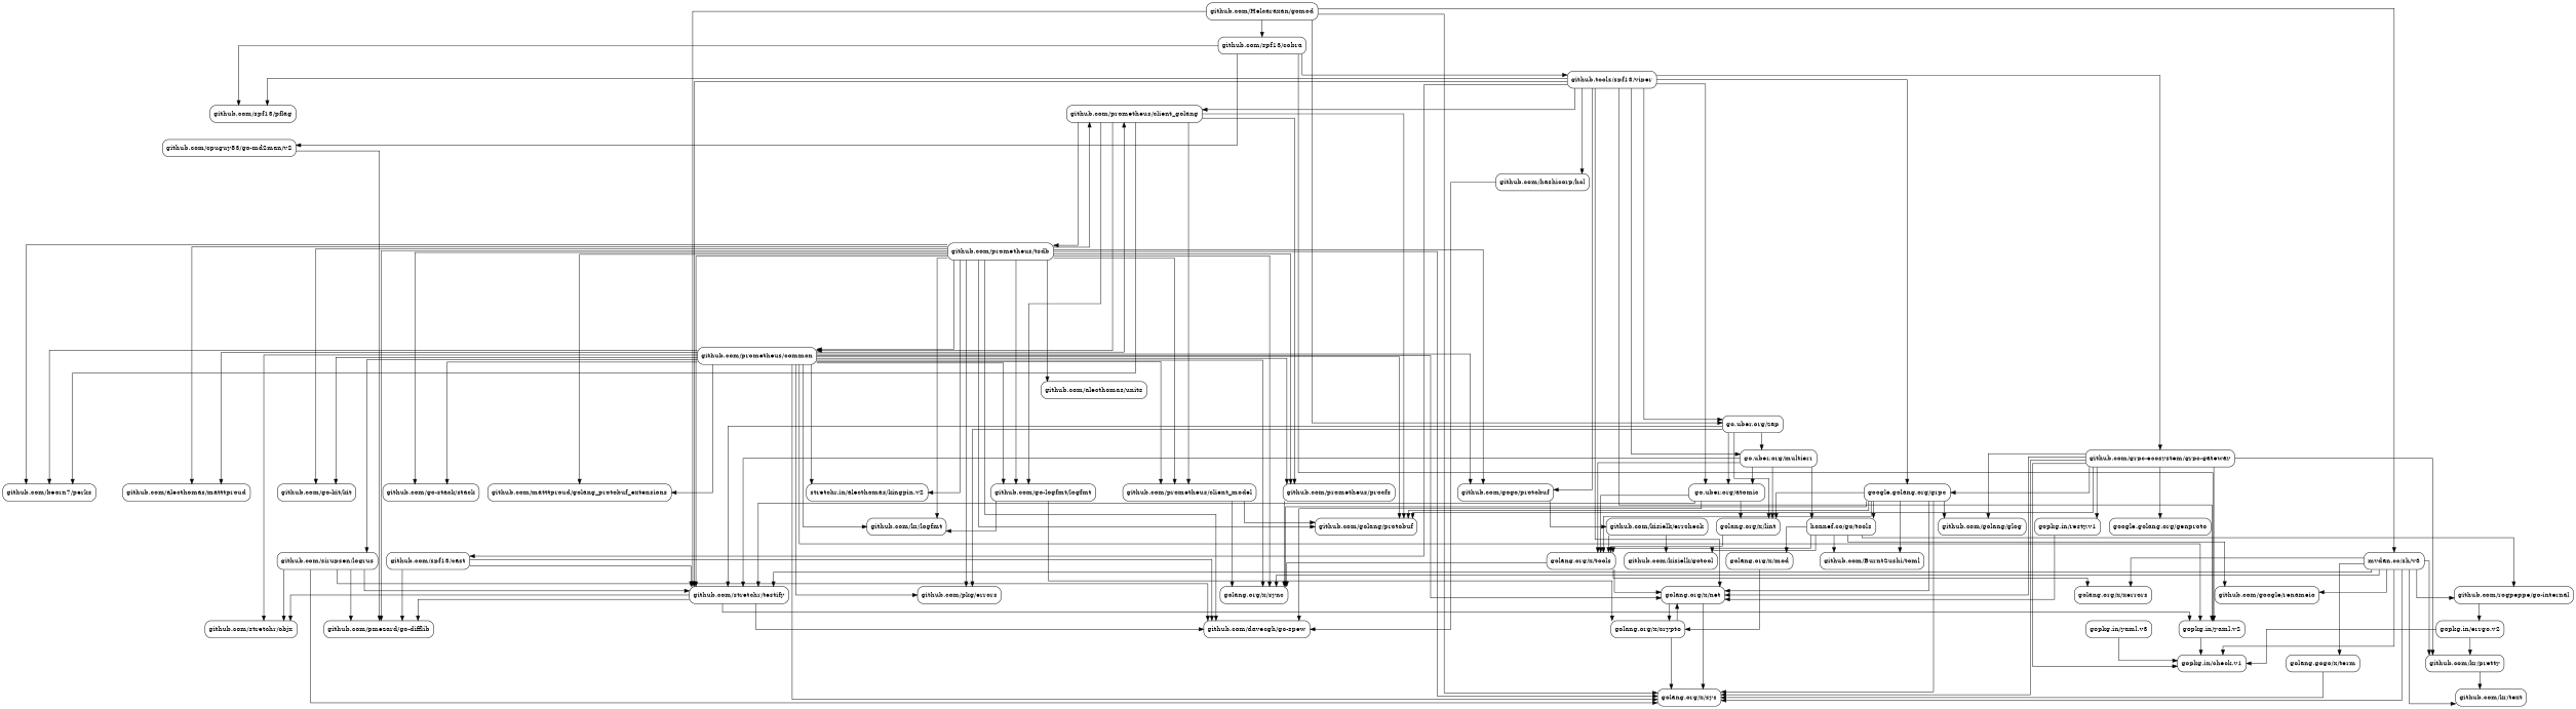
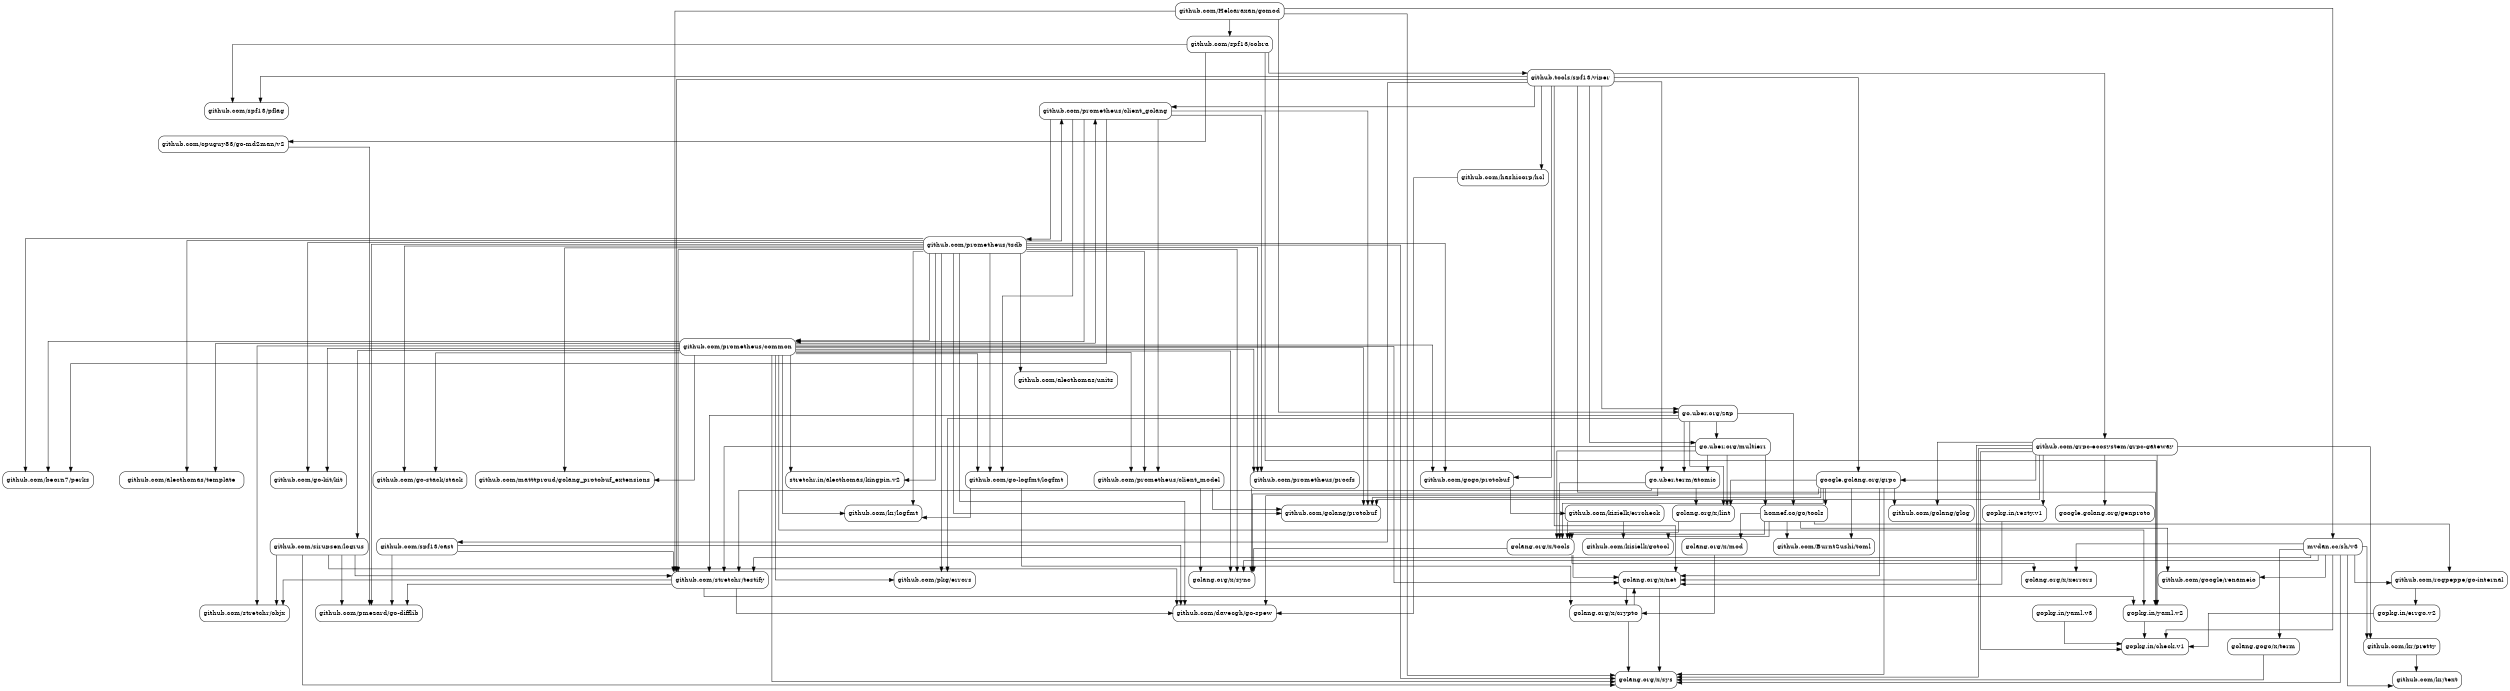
  strict digraph {
    splines=ortho
    node [shape=box style=rounded]
    "github.com/Helcaraxan/gomod"
    "golang.org/x/sys"
    "github.com/stretchr/testify"
    "go.uber.org/zap"
    "github.com/spf13/cobra"
    "mvdan.cc/sh/v3"
    "github.com/pmezard/go-difflib"
    "gopkg.in/yaml.v2"
    "github.com/davecgh/go-spew"
    "github.com/stretchr/objx"
    "github.com/pkg/errors"
-   "go.uber.org/atomic"
+   "go.uber.org/atomic" [label="go.uber.term/atomic"]
    "go.uber.org/multierr"
    "golang.org/x/lint"
    "honnef.co/go/tools"
    "github.com/spf13/pflag"
    "github.com/cpuguy83/go-md2man/v2"
    n18 [label="github.tools/spf13/viper"]
    "gopkg.in/yaml.v3"
    "gopkg.in/check.v1"
    "github.com/kr/pretty"
    "github.com/kr/text"
    "golang.org/x/sync"
    "golang.org/x/xerrors"
    "github.com/google/renameio"
    "github.com/rogpeppe/go-internal"
    n27 [label="golang.gogo/x/term"]
    "golang.org/x/tools"
    "github.com/kisielk/gotool"
    "github.com/BurntSushi/toml"
    "golang.org/x/mod"
    "golang.org/x/net"
    "google.golang.org/grpc"
    "github.com/gogo/protobuf"
    "github.com/prometheus/client_golang"
    "github.com/grpc-ecosystem/grpc-gateway"
    "github.com/hashicorp/hcl"
    "github.com/spf13/cast"
    "gopkg.in/errgo.v2"
    "github.com/kisielk/errcheck"
    "golang.org/x/crypto"
    "github.com/golang/protobuf"
    "github.com/golang/glog"
    "gopkg.in/resty.v1"
    "github.com/go-logfmt/logfmt"
    "github.com/kr/logfmt"
    "github.com/prometheus/client_model"
    "github.com/prometheus/procfs"
    "github.com/prometheus/common"
    "github.com/beorn7/perks"
-   "github.com/alecthomas/template" [label="github.com/alecthomas/matttproud"]
+   "github.com/alecthomas/template"
    "github.com/go-kit/kit"
    "github.com/go-stack/stack"
    "github.com/matttproud/golang_protobuf_extensions"
    n55 [label="stretchr.in/alecthomas/kingpin.v2"]
    "github.com/sirupsen/logrus"
    "github.com/prometheus/tsdb"
    "github.com/alecthomas/units"
    "google.golang.org/genproto"
    "github.com/Helcaraxan/gomod" -> "golang.org/x/sys" [minlen=6]
    "github.com/Helcaraxan/gomod" -> "github.com/stretchr/testify" [minlen=4]
    "github.com/Helcaraxan/gomod" -> "go.uber.org/zap" [minlen=3]
    "github.com/Helcaraxan/gomod" -> "github.com/spf13/cobra"
    "github.com/Helcaraxan/gomod" -> "mvdan.cc/sh/v3"
    "github.com/stretchr/testify" -> "github.com/pmezard/go-difflib"
    "github.com/stretchr/testify" -> "gopkg.in/yaml.v2"
    "github.com/stretchr/testify" -> "github.com/davecgh/go-spew"
    "github.com/stretchr/testify" -> "github.com/stretchr/objx"
    "go.uber.org/zap" -> "github.com/stretchr/testify" [minlen=2]
    "go.uber.org/zap" -> "github.com/pkg/errors"
    "go.uber.org/zap" -> "go.uber.org/atomic" [minlen=2]
    "go.uber.org/zap" -> "go.uber.org/multierr"
    "go.uber.org/zap" -> "golang.org/x/lint" [minlen=2]
+   "go.uber.org/zap" -> "honnef.co/go/tools" [minlen=2]
    "github.com/spf13/cobra" -> "gopkg.in/yaml.v2" [minlen=6]
    "github.com/spf13/cobra" -> "github.com/spf13/pflag" [minlen=2]
    "github.com/spf13/cobra" -> "github.com/cpuguy83/go-md2man/v2"
    "github.com/spf13/cobra" -> n18
    "mvdan.cc/sh/v3" -> "golang.org/x/sys" [minlen=2]
    "mvdan.cc/sh/v3" -> "github.com/stretchr/testify"
    "mvdan.cc/sh/v3" -> "gopkg.in/check.v1" [minlen=3]
    "mvdan.cc/sh/v3" -> "github.com/kr/pretty" [minlen=3]
    "mvdan.cc/sh/v3" -> "github.com/kr/text" [minlen=4]
    "mvdan.cc/sh/v3" -> "golang.org/x/sync"
    "mvdan.cc/sh/v3" -> "golang.org/x/xerrors"
    "mvdan.cc/sh/v3" -> "github.com/google/renameio"
    "mvdan.cc/sh/v3" -> "github.com/rogpeppe/go-internal"
    "mvdan.cc/sh/v3" -> n27
    "gopkg.in/yaml.v2" -> "gopkg.in/check.v1"
    "go.uber.org/atomic" -> "github.com/stretchr/testify"
    "go.uber.org/atomic" -> "github.com/davecgh/go-spew" [minlen=2]
    "go.uber.org/atomic" -> "golang.org/x/lint"
    "go.uber.org/atomic" -> "golang.org/x/tools" [minlen=2]
    "go.uber.org/multierr" -> "github.com/stretchr/testify" [minlen=2]
    "go.uber.org/multierr" -> "go.uber.org/atomic"
    "go.uber.org/multierr" -> "golang.org/x/lint" [minlen=2]
    "go.uber.org/multierr" -> "honnef.co/go/tools"
    "go.uber.org/multierr" -> "golang.org/x/tools" [minlen=3]
    "golang.org/x/lint" -> "golang.org/x/tools"
    "honnef.co/go/tools" -> "github.com/google/renameio"
    "honnef.co/go/tools" -> "github.com/rogpeppe/go-internal"
    "honnef.co/go/tools" -> "golang.org/x/tools"
    "honnef.co/go/tools" -> "github.com/kisielk/gotool"
    "honnef.co/go/tools" -> "github.com/BurntSushi/toml"
    "honnef.co/go/tools" -> "golang.org/x/mod"
    "github.com/cpuguy83/go-md2man/v2" -> "github.com/pmezard/go-difflib"
    n18 -> "github.com/stretchr/testify" [minlen=8]
    n18 -> "go.uber.org/zap"
    n18 -> "gopkg.in/yaml.v2" [minlen=5]
    n18 -> "go.uber.org/atomic" [minlen=3]
    n18 -> "go.uber.org/multierr" [minlen=2]
    n18 -> "github.com/spf13/pflag"
    n18 -> "golang.org/x/net" [minlen=7]
    n18 -> "google.golang.org/grpc" [minlen=2]
    n18 -> "github.com/gogo/protobuf" [minlen=4]
    n18 -> "github.com/prometheus/client_golang"
    n18 -> "github.com/grpc-ecosystem/grpc-gateway"
    n18 -> "github.com/hashicorp/hcl"
    n18 -> "github.com/spf13/cast"
    "gopkg.in/yaml.v3" -> "gopkg.in/check.v1"
    "github.com/kr/pretty" -> "github.com/kr/text"
    "github.com/rogpeppe/go-internal" -> "gopkg.in/errgo.v2"
    n27 -> "golang.org/x/sys"
    "golang.org/x/tools" -> "golang.org/x/sync"
    "golang.org/x/tools" -> "golang.org/x/xerrors"
    "golang.org/x/tools" -> "golang.org/x/net"
    "golang.org/x/mod" -> "golang.org/x/crypto"
    "golang.org/x/net" -> "golang.org/x/sys" [minlen=3]
    "golang.org/x/net" -> "golang.org/x/crypto"
    "google.golang.org/grpc" -> "golang.org/x/sys" [minlen=4]
    "google.golang.org/grpc" -> "golang.org/x/lint"
    "google.golang.org/grpc" -> "honnef.co/go/tools"
    "google.golang.org/grpc" -> "golang.org/x/sync" [minlen=3]
    "google.golang.org/grpc" -> "golang.org/x/tools" [minlen=2]
    "google.golang.org/grpc" -> "github.com/BurntSushi/toml" [minlen=2]
    "google.golang.org/grpc" -> "golang.org/x/net" [minlen=3]
    "google.golang.org/grpc" -> "github.com/golang/protobuf"
    "google.golang.org/grpc" -> "github.com/golang/glog"
    "github.com/gogo/protobuf" -> "github.com/kisielk/errcheck"
    "github.com/prometheus/client_golang" -> "github.com/golang/protobuf" [minlen=3]
    "github.com/prometheus/client_golang" -> "github.com/go-logfmt/logfmt" [minlen=3]
    "github.com/prometheus/client_golang" -> "github.com/prometheus/client_model" [minlen=3]
    "github.com/prometheus/client_golang" -> "github.com/prometheus/procfs" [minlen=3]
    "github.com/prometheus/client_golang" -> "github.com/prometheus/common" [minlen=4]
    "github.com/prometheus/client_golang" -> "github.com/beorn7/perks" [minlen=3]
    "github.com/prometheus/client_golang" -> "github.com/prometheus/tsdb" [minlen=5]
    "github.com/grpc-ecosystem/grpc-gateway" -> "golang.org/x/sys" [minlen=3]
    "github.com/grpc-ecosystem/grpc-gateway" -> "gopkg.in/yaml.v2"
    "github.com/grpc-ecosystem/grpc-gateway" -> "gopkg.in/check.v1" [minlen=5]
    "github.com/grpc-ecosystem/grpc-gateway" -> "github.com/kr/pretty" [minlen=5]
    "github.com/grpc-ecosystem/grpc-gateway" -> "golang.org/x/net" [minlen=2]
    "github.com/grpc-ecosystem/grpc-gateway" -> "google.golang.org/grpc"
    "github.com/grpc-ecosystem/grpc-gateway" -> "github.com/golang/protobuf" [minlen=2]
    "github.com/grpc-ecosystem/grpc-gateway" -> "github.com/golang/glog" [minlen=2]
    "github.com/grpc-ecosystem/grpc-gateway" -> "gopkg.in/resty.v1"
    "github.com/grpc-ecosystem/grpc-gateway" -> "google.golang.org/genproto" [minlen=2]
    "github.com/hashicorp/hcl" -> "github.com/davecgh/go-spew"
    "github.com/spf13/cast" -> "github.com/stretchr/testify"
    "github.com/spf13/cast" -> "github.com/pmezard/go-difflib" [minlen=2]
    "github.com/spf13/cast" -> "github.com/davecgh/go-spew" [minlen=2]
    "gopkg.in/errgo.v2" -> "gopkg.in/check.v1"
-   "gopkg.in/errgo.v2" -> "github.com/kr/pretty"
    "github.com/kisielk/errcheck" -> "golang.org/x/tools"
    "github.com/kisielk/errcheck" -> "github.com/kisielk/gotool"
    "golang.org/x/crypto" -> "golang.org/x/sys" [minlen=2]
    "golang.org/x/crypto" -> "golang.org/x/net"
    "gopkg.in/resty.v1" -> "golang.org/x/net"
    "github.com/go-logfmt/logfmt" -> "golang.org/x/crypto"
    "github.com/go-logfmt/logfmt" -> "github.com/kr/logfmt"
    "github.com/prometheus/client_model" -> "golang.org/x/sync"
    "github.com/prometheus/client_model" -> "github.com/golang/protobuf"
    "github.com/prometheus/procfs" -> "golang.org/x/sync"
    "github.com/prometheus/common" -> "golang.org/x/sys" [minlen=8]
    "github.com/prometheus/common" -> "gopkg.in/yaml.v2" [minlen=5]
    "github.com/prometheus/common" -> "github.com/stretchr/objx" [minlen=4]
    "github.com/prometheus/common" -> "github.com/pkg/errors" [minlen=7]
    "github.com/prometheus/common" -> "golang.org/x/sync" [minlen=7]
    "github.com/prometheus/common" -> "golang.org/x/net" [minlen=7]
    "github.com/prometheus/common" -> "github.com/gogo/protobuf" [minlen=4]
    "github.com/prometheus/common" -> "github.com/prometheus/client_golang"
    "github.com/prometheus/common" -> "github.com/golang/protobuf" [minlen=4]
    "github.com/prometheus/common" -> "github.com/go-logfmt/logfmt" [minlen=4]
    "github.com/prometheus/common" -> "github.com/kr/logfmt" [minlen=4]
    "github.com/prometheus/common" -> "github.com/prometheus/client_model" [minlen=4]
    "github.com/prometheus/common" -> "github.com/prometheus/procfs" [minlen=4]
    "github.com/prometheus/common" -> "github.com/beorn7/perks" [minlen=4]
    "github.com/prometheus/common" -> "github.com/alecthomas/template" [minlen=4]
    "github.com/prometheus/common" -> "github.com/go-kit/kit" [minlen=4]
    "github.com/prometheus/common" -> "github.com/go-stack/stack" [minlen=4]
    "github.com/prometheus/common" -> "github.com/matttproud/golang_protobuf_extensions" [minlen=4]
    "github.com/prometheus/common" -> n55 [minlen=4]
    "github.com/prometheus/common" -> "github.com/sirupsen/logrus" [minlen=6]
    "github.com/sirupsen/logrus" -> "golang.org/x/sys" [minlen=3]
    "github.com/sirupsen/logrus" -> "github.com/stretchr/testify"
    "github.com/sirupsen/logrus" -> "github.com/pmezard/go-difflib" [minlen=2]
    "github.com/sirupsen/logrus" -> "github.com/davecgh/go-spew" [minlen=2]
    "github.com/sirupsen/logrus" -> "github.com/stretchr/objx" [minlen=2]
    "github.com/prometheus/tsdb" -> "golang.org/x/sys" [minlen=10]
    "github.com/prometheus/tsdb" -> "github.com/stretchr/testify" [minlen=8]
    "github.com/prometheus/tsdb" -> "github.com/pmezard/go-difflib" [minlen=9]
    "github.com/prometheus/tsdb" -> "github.com/davecgh/go-spew" [minlen=9]
    "github.com/prometheus/tsdb" -> "github.com/pkg/errors" [minlen=7]
    "github.com/prometheus/tsdb" -> "golang.org/x/sync" [minlen=9]
    "github.com/prometheus/tsdb" -> "github.com/gogo/protobuf" [minlen=6]
    "github.com/prometheus/tsdb" -> "github.com/prometheus/client_golang" [minlen=3]
    "github.com/prometheus/tsdb" -> "github.com/golang/protobuf" [minlen=4]
    "github.com/prometheus/tsdb" -> "github.com/go-logfmt/logfmt" [minlen=4]
    "github.com/prometheus/tsdb" -> "github.com/kr/logfmt" [minlen=6]
    "github.com/prometheus/tsdb" -> "github.com/prometheus/client_model" [minlen=4]
    "github.com/prometheus/tsdb" -> "github.com/prometheus/procfs" [minlen=4]
    "github.com/prometheus/tsdb" -> "github.com/prometheus/common" [minlen=5]
    "github.com/prometheus/tsdb" -> "github.com/beorn7/perks" [minlen=4]
    "github.com/prometheus/tsdb" -> "github.com/alecthomas/template" [minlen=6]
    "github.com/prometheus/tsdb" -> "github.com/go-kit/kit" [minlen=6]
    "github.com/prometheus/tsdb" -> "github.com/go-stack/stack" [minlen=6]
    "github.com/prometheus/tsdb" -> "github.com/matttproud/golang_protobuf_extensions" [minlen=6]
    "github.com/prometheus/tsdb" -> n55 [minlen=6]
    "github.com/prometheus/tsdb" -> "github.com/alecthomas/units" [minlen=6]
  }
